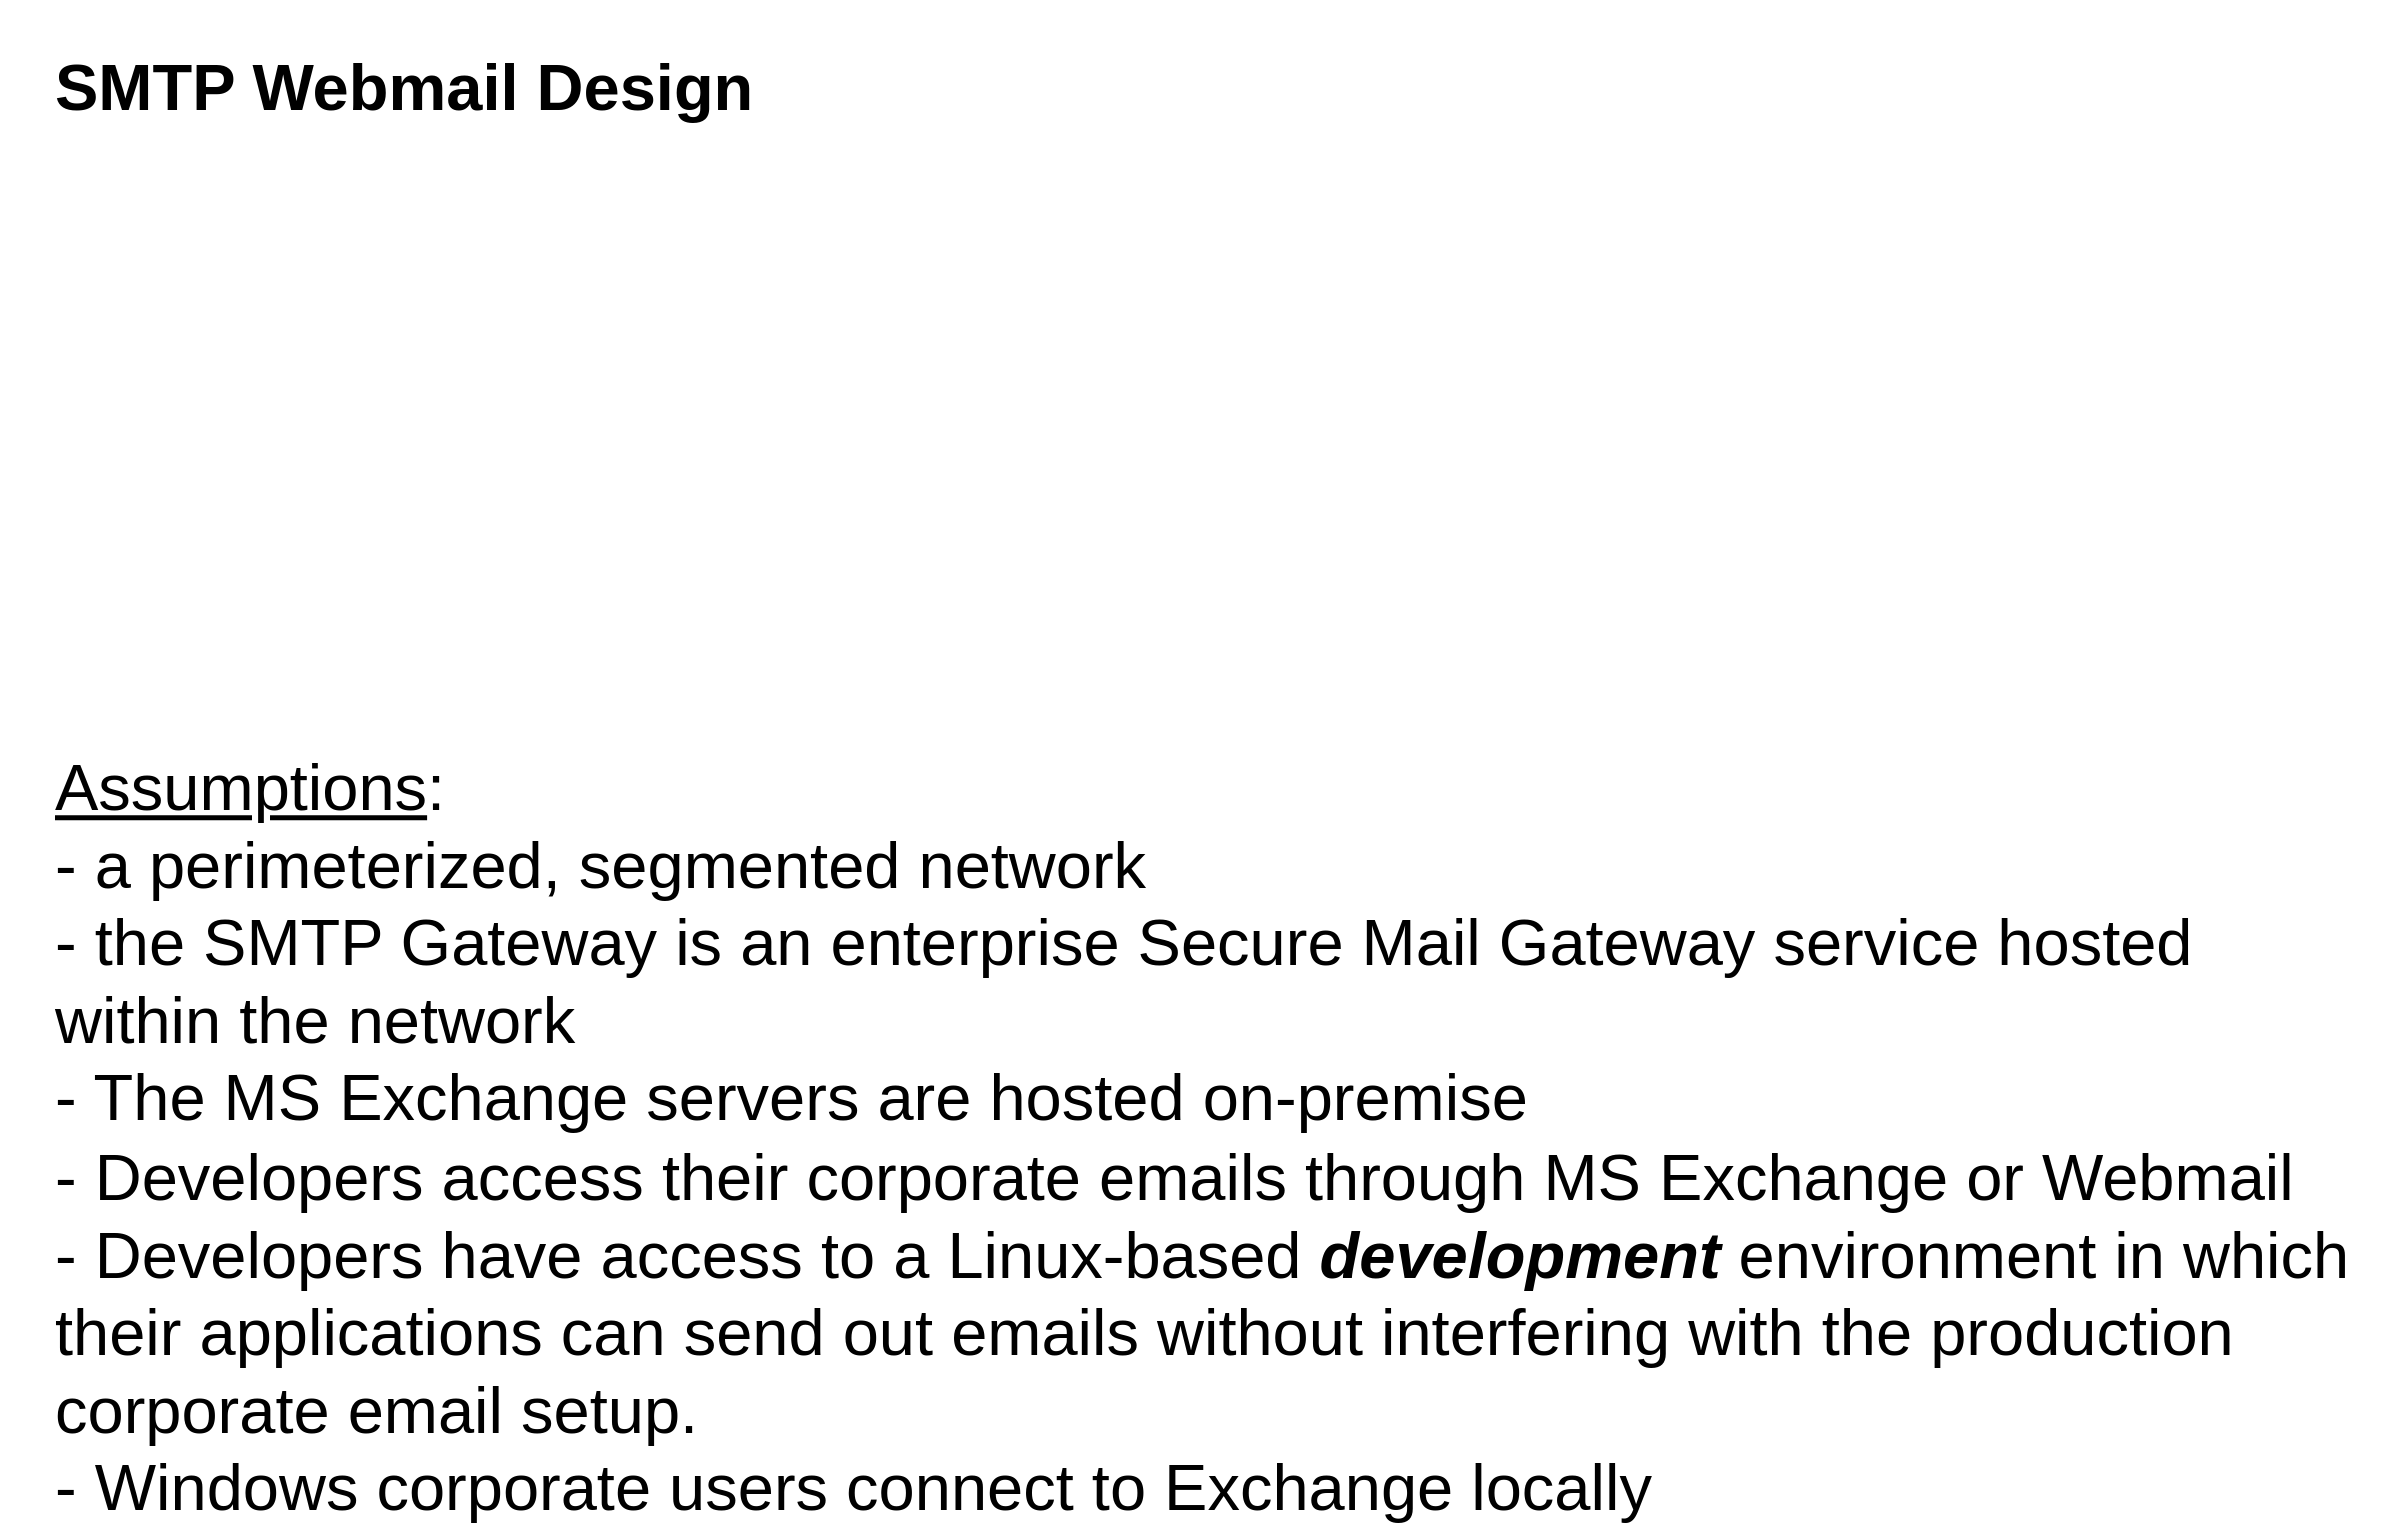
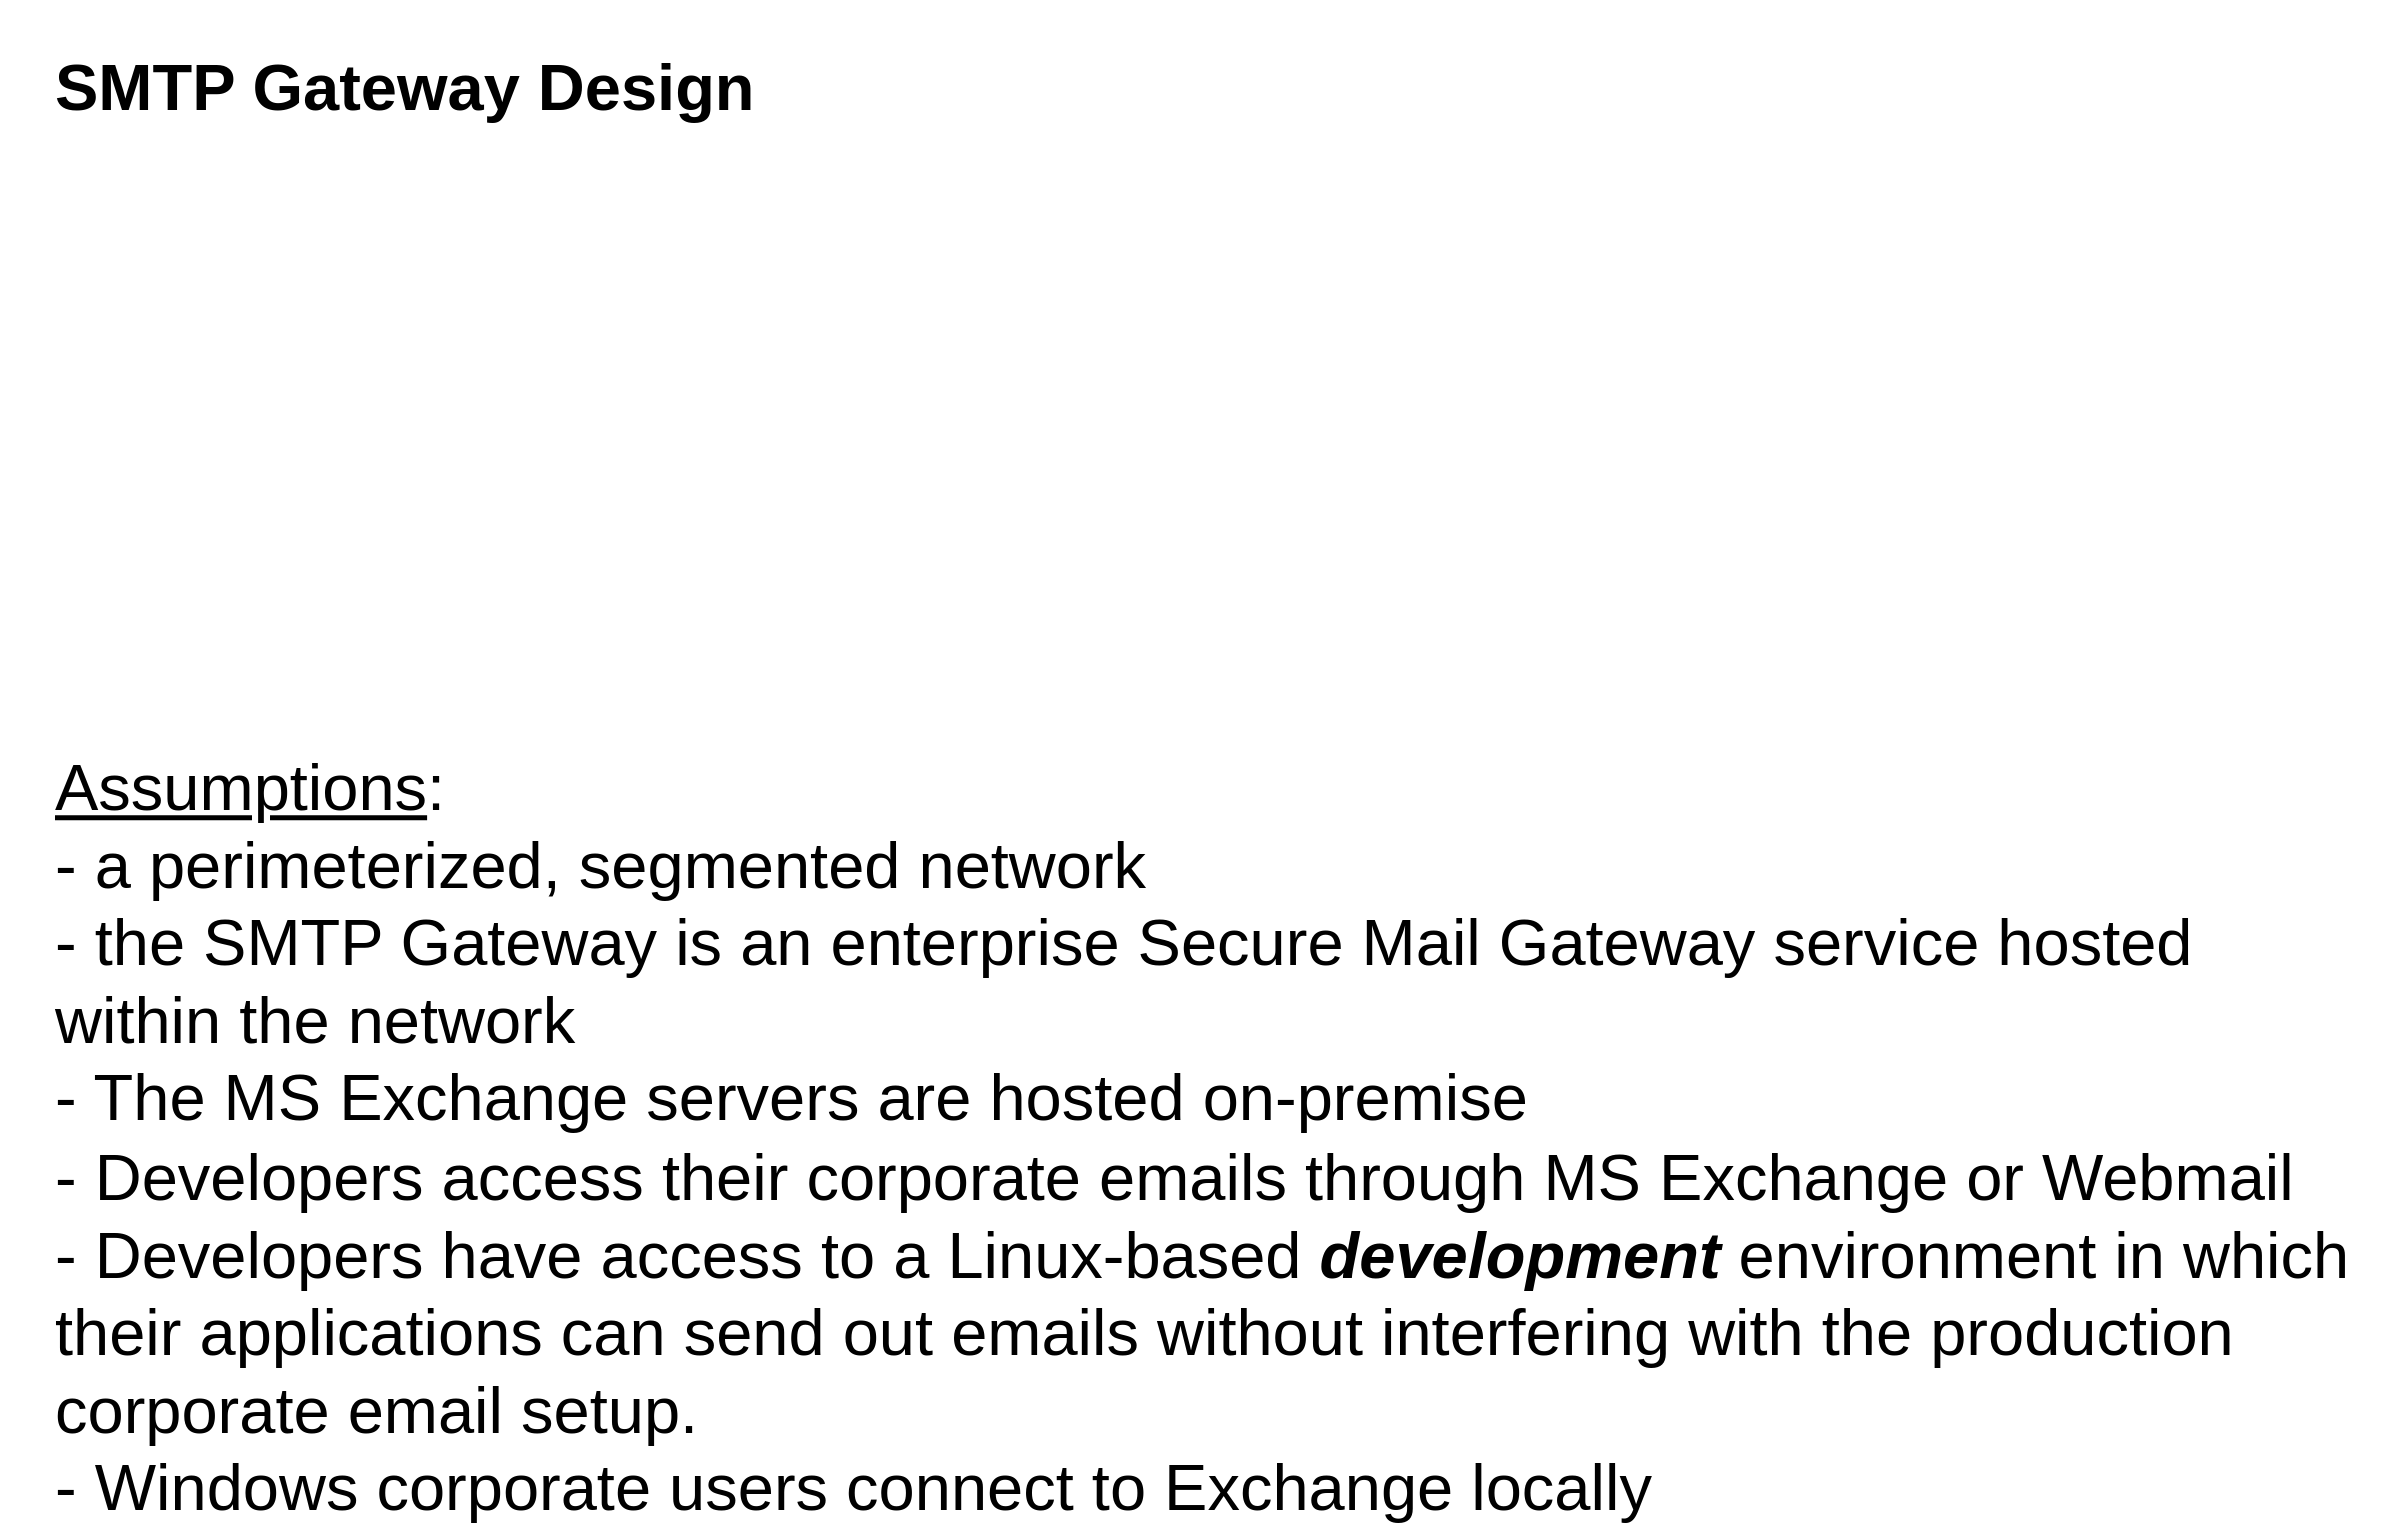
  <mxCell id="0" />
  <mxCell id="1" parent="0" />
  <mxCell id="2" value="&lt;u&gt;Assumptions&lt;/u&gt;:&amp;nbsp;&lt;br&gt;&lt;div style=&quot;&quot;&gt;&lt;span style=&quot;background-color: initial;&quot;&gt;-&amp;nbsp;&lt;/span&gt;&lt;span style=&quot;background-color: initial;&quot;&gt;a perimeterized, segmented network&lt;/span&gt;&lt;/div&gt;&lt;div style=&quot;&quot;&gt;&lt;span style=&quot;background-color: initial;&quot;&gt;- the SMTP Gateway is an enterprise&amp;nbsp;Secure Mail Gateway service hosted within the network&lt;/span&gt;&lt;/div&gt;&lt;div style=&quot;&quot;&gt;&lt;span style=&quot;background-color: initial;&quot;&gt;- The MS Exchange servers are hosted on-premise&lt;/span&gt;&lt;/div&gt;&lt;div style=&quot;&quot;&gt;&lt;span style=&quot;background-color: initial;&quot;&gt;- Developers access their corporate emails through MS Exchange or Webmail&lt;/span&gt;&lt;/div&gt;&lt;div style=&quot;&quot;&gt;&lt;span style=&quot;background-color: initial;&quot;&gt;- Developers have access to a Linux-based&amp;nbsp;&lt;i&gt;&lt;b&gt;development&lt;/b&gt;&lt;/i&gt; environment in which their applications can send out emails without interfering with the production corporate email setup.&amp;nbsp;&lt;/span&gt;&lt;/div&gt;&lt;div style=&quot;&quot;&gt;&lt;span style=&quot;background-color: initial;&quot;&gt;- Windows corporate users connect to Exchange locally&amp;nbsp;&lt;/span&gt;&lt;/div&gt;" style="text;html=1;strokeColor=none;fillColor=none;align=left;verticalAlign=middle;whiteSpace=wrap;rounded=0;fontSize=26;" parent="1" vertex="1"><mxGeometry x="20" y="440" width="920" height="30" as="geometry" /></mxCell>
- <mxCell id="3" value="SMTP Webmail Design" style="text;html=1;strokeColor=none;fillColor=none;align=left;verticalAlign=middle;whiteSpace=wrap;rounded=0;fontSize=26;fontStyle=1" parent="1" vertex="1"><mxGeometry x="20" y="20" width="385" height="30" as="geometry" /></mxCell>
+ <mxCell id="3" value="SMTP Gateway Design" style="text;html=1;strokeColor=none;fillColor=none;align=left;verticalAlign=middle;whiteSpace=wrap;rounded=0;fontSize=26;fontStyle=1" parent="1" vertex="1"><mxGeometry x="20" y="20" width="385" height="30" as="geometry" /></mxCell>
